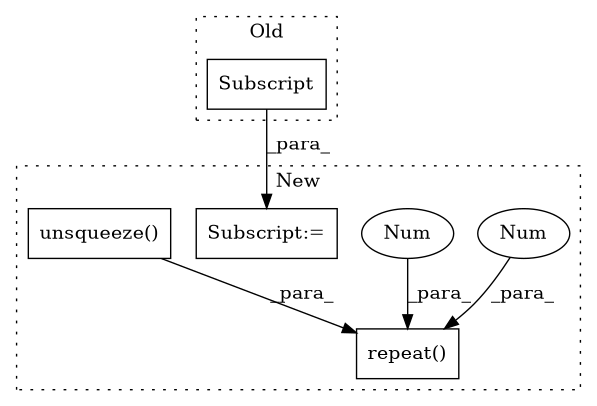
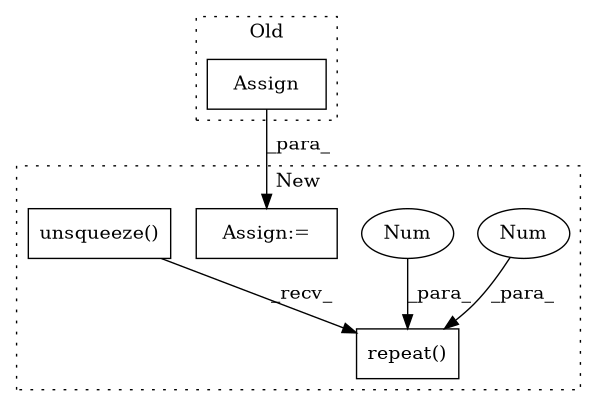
  digraph {
    node [a=75 l=1 shape=box]
    n1 [l="31,1" label="repeat()" s="1643,1693"]
    n2 [a=76 label=Num s=1692 shape=ellipse]
    n3 [a=76 label=Num s=1674 shape=ellipse]
-   n4 [a=68 l=3 label="Subscript:=" s=2026]
+   n4 [a=68 l=3 label="Assign:=" s=2026]
    n5 [l=23 label="unsqueeze()" s=1643]
-   n6 [a=63 l="26,0" label=Subscript s="1045,0"]
+   n6 [a=63 l="26,0" label=Assign s="1045,0"]
    subgraph cluster_1 {
      label=New
      style=dotted
      n1
      n2
      n3
      n4
      n5
    }
    subgraph cluster_2 {
      label=Old
      style=dotted
      n6
    }
    n2 -> n1 [label=_para_]
    n3 -> n1 [label=_para_]
-   n5 -> n1 [label=_para_]
+   n5 -> n1 [label=_recv_]
    n6 -> n4 [label=_para_]
  }
